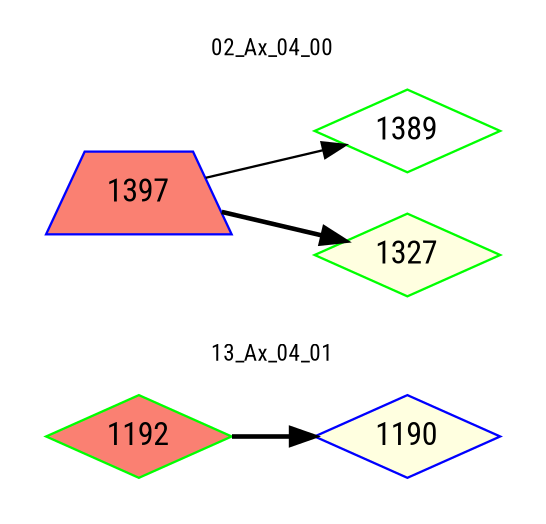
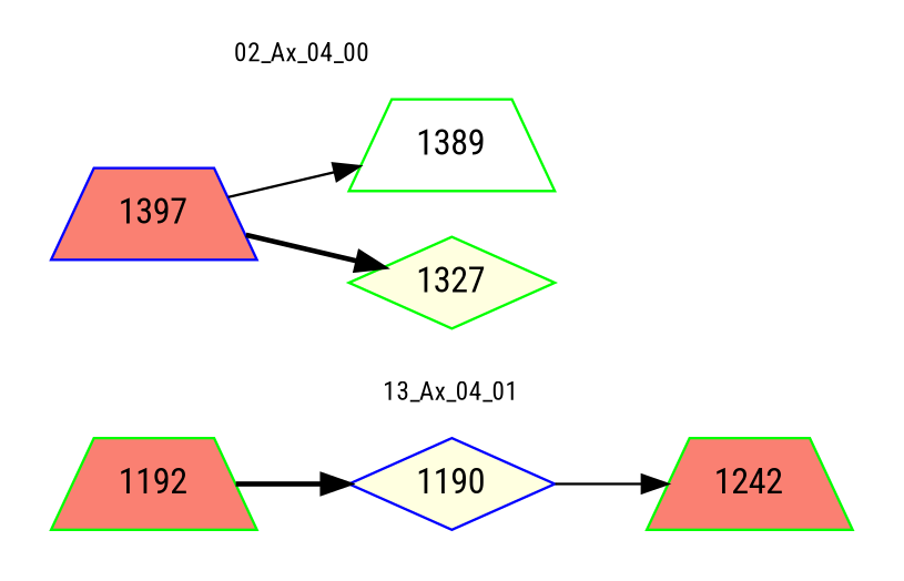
  digraph {
    fontname="Roboto Condensed"
    rankdir=LR
    node [color=green fillcolor=salmon fontname="Roboto Condensed" shape=diamond style=filled]
    edge [color=black fontname="Roboto Condensed" style=solid]
    n1 [color=blue fillcolor=lightyellow label=1190]
-   n2 [label=1192]
+   n2 [label=1192 shape=trapezium]
+   n3 [label=1242 shape=trapezium]
    n4 [color=blue label=1397 shape=trapezium]
    n5 [fillcolor=lightyellow label=1327]
-   n6 [fillcolor=white label=1389]
+   n6 [fillcolor=white label=1389 shape=trapezium]
    subgraph cluster_1 {
      color=white
      fontsize=10
      label="13_Ax_04_01"
      n1
      n2
+     n3
    }
    subgraph cluster_2 {
      color=white
      fontsize=10
      label="02_Ax_04_00"
      n4
      n5
      n6
    }
+   n1 -> n3
    n2 -> n1 [style=bold]
    n4 -> n5 [style=bold]
    n4 -> n6
  }
